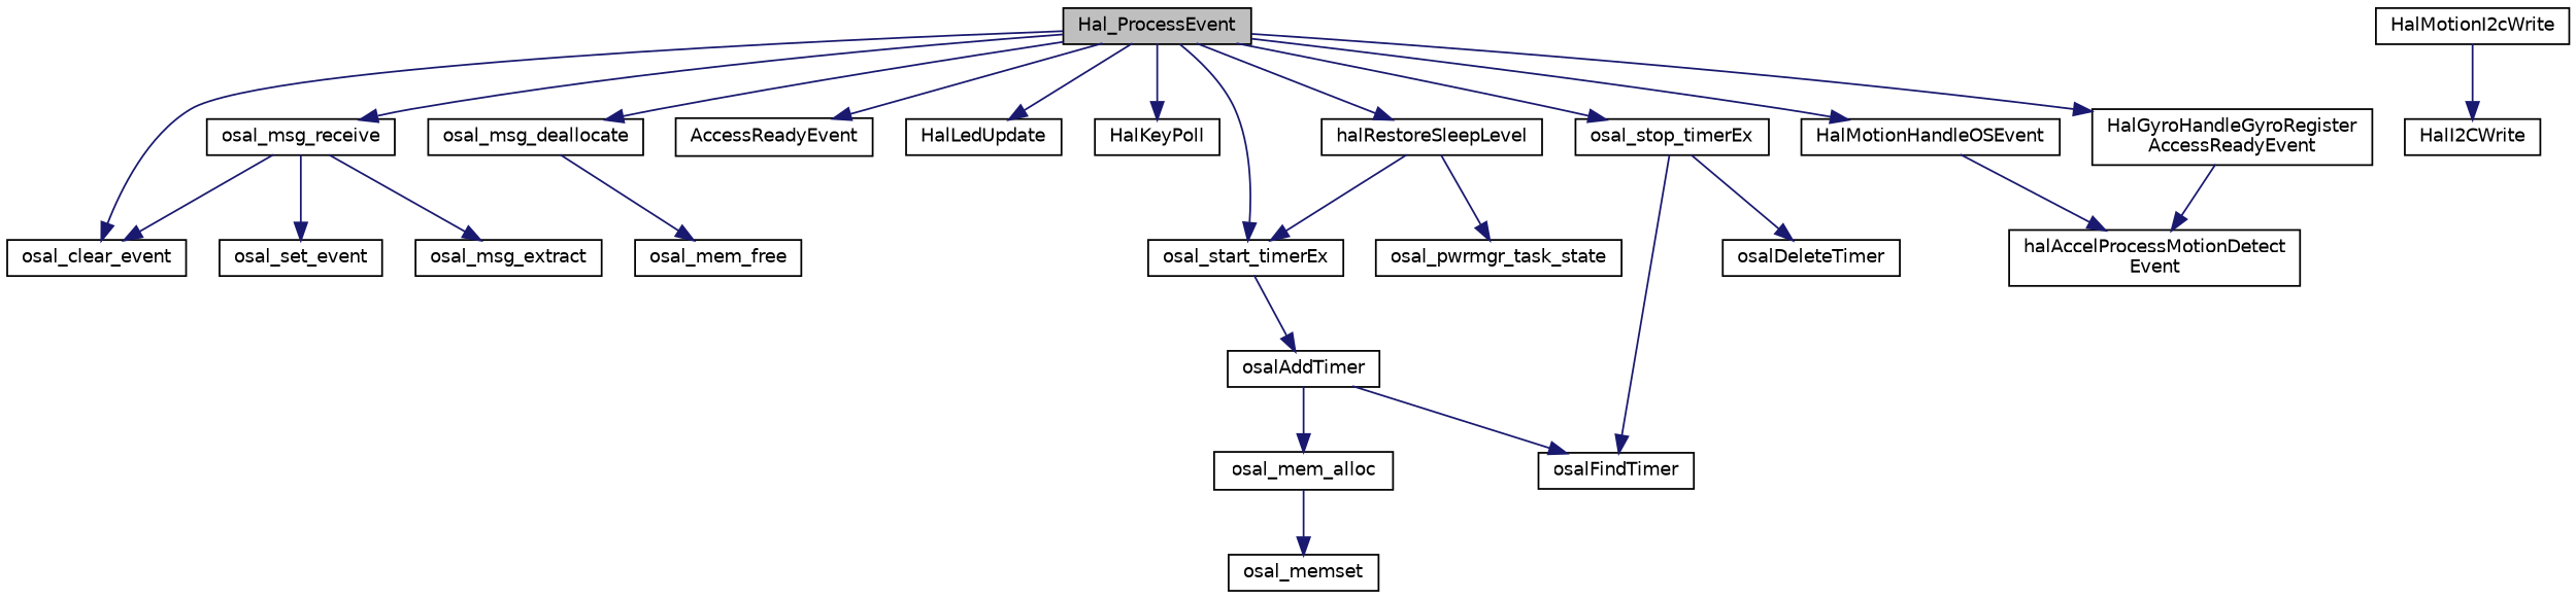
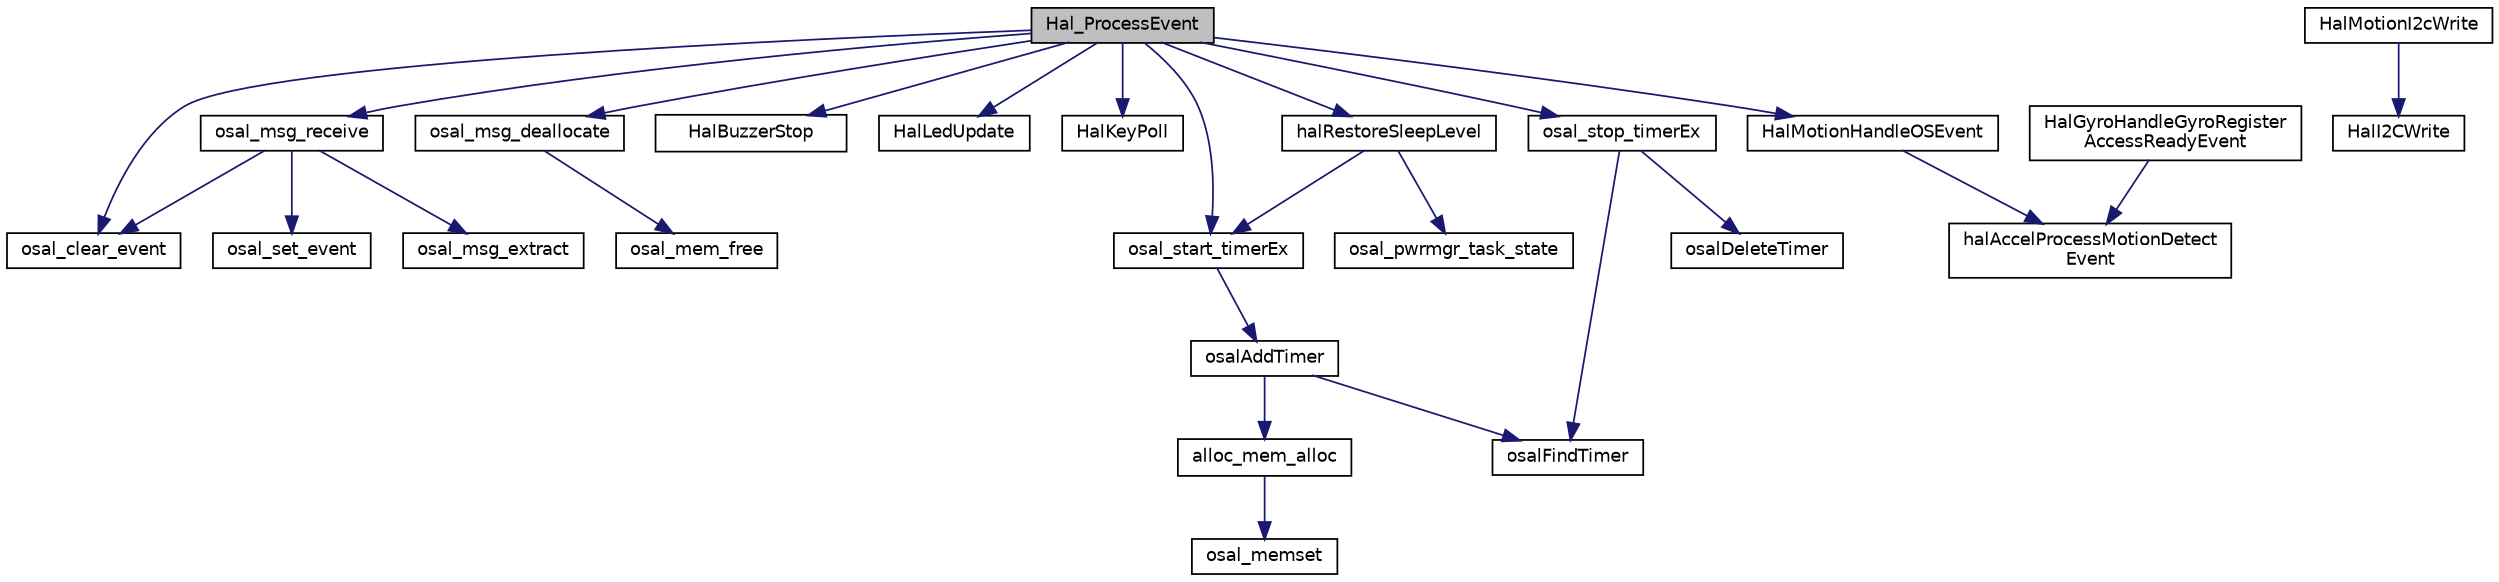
  digraph {
    rankdir=TB
    node [color=black fillcolor=white fontname=Helvetica fontsize=10 shape=record style=filled]
    edge [color=midnightblue fontname=Helvetica fontsize=10 labelfontname=Helvetica labelfontsize=10 style=solid]
    n1 [fillcolor=grey75 fontcolor=black height=0.2 label=Hal_ProcessEvent width=0.4]
    n2 [height=0.2 label=osal_msg_receive width=0.4]
    n3 [height=0.2 label=osal_clear_event width=0.4]
    n4 [height=0.2 label=osal_msg_deallocate width=0.4]
-   n5 [height=0.2 label=AccessReadyEvent width=0.4]
+   n5 [height=0.2 label=HalBuzzerStop width=0.4]
    n6 [height=0.2 label=HalLedUpdate width=0.4]
    n7 [height=0.2 label=HalKeyPoll width=0.4]
    n8 [height=0.2 label=osal_start_timerEx width=0.4]
    n9 [height=0.2 label=halRestoreSleepLevel width=0.4]
    n10 [height=0.2 label=osal_stop_timerEx width=0.4]
    n11 [height=0.2 label=HalMotionHandleOSEvent width=0.4]
    n12 [height=0.2 label="HalGyroHandleGyroRegister\lAccessReadyEvent" width=0.4]
    n13 [height=0.2 label=osal_set_event width=0.4]
    n14 [height=0.2 label=osal_msg_extract width=0.4]
    n15 [height=0.2 label=osal_mem_free width=0.4]
    n16 [height=0.2 label=osalAddTimer width=0.4]
    n17 [height=0.2 label=osal_pwrmgr_task_state width=0.4]
    n18 [height=0.2 label=osalFindTimer width=0.4]
    n19 [height=0.2 label=osalDeleteTimer width=0.4]
    n20 [height=0.2 label="halAccelProcessMotionDetect\lEvent" width=0.4]
    n21 [height=0.2 label=osal_memset width=0.4]
-   n22 [height=0.2 label=osal_mem_alloc width=0.4]
+   n22 [height=0.2 label=alloc_mem_alloc width=0.4]
    n23 [height=0.2 label=HalMotionI2cWrite width=0.4]
    n24 [height=0.2 label=HalI2CWrite width=0.4]
    n1 -> n2
    n1 -> n3
    n1 -> n4
    n1 -> n5
    n1 -> n6
    n1 -> n7
    n1 -> n8
    n1 -> n9
    n1 -> n10
    n1 -> n11
-   n1 -> n12
    n2 -> n3
    n2 -> n13
    n2 -> n14
    n4 -> n15
    n8 -> n16
    n9 -> n8
    n9 -> n17
    n10 -> n18
    n10 -> n19
    n11 -> n20
    n12 -> n20
    n16 -> n18
    n16 -> n22
    n22 -> n21
    n23 -> n24
  }
